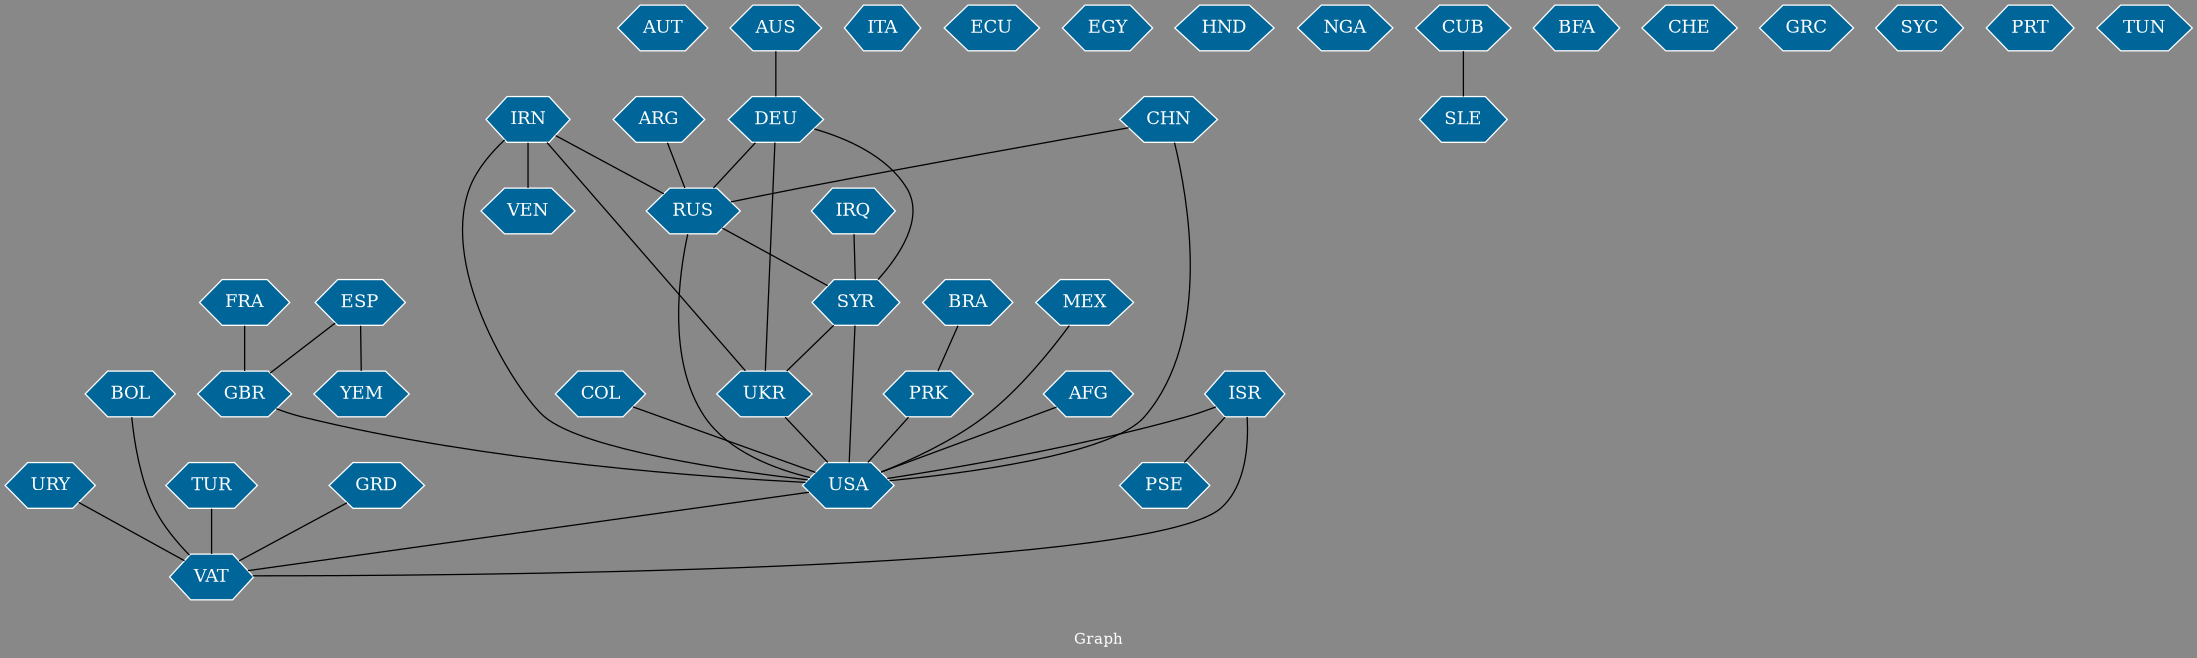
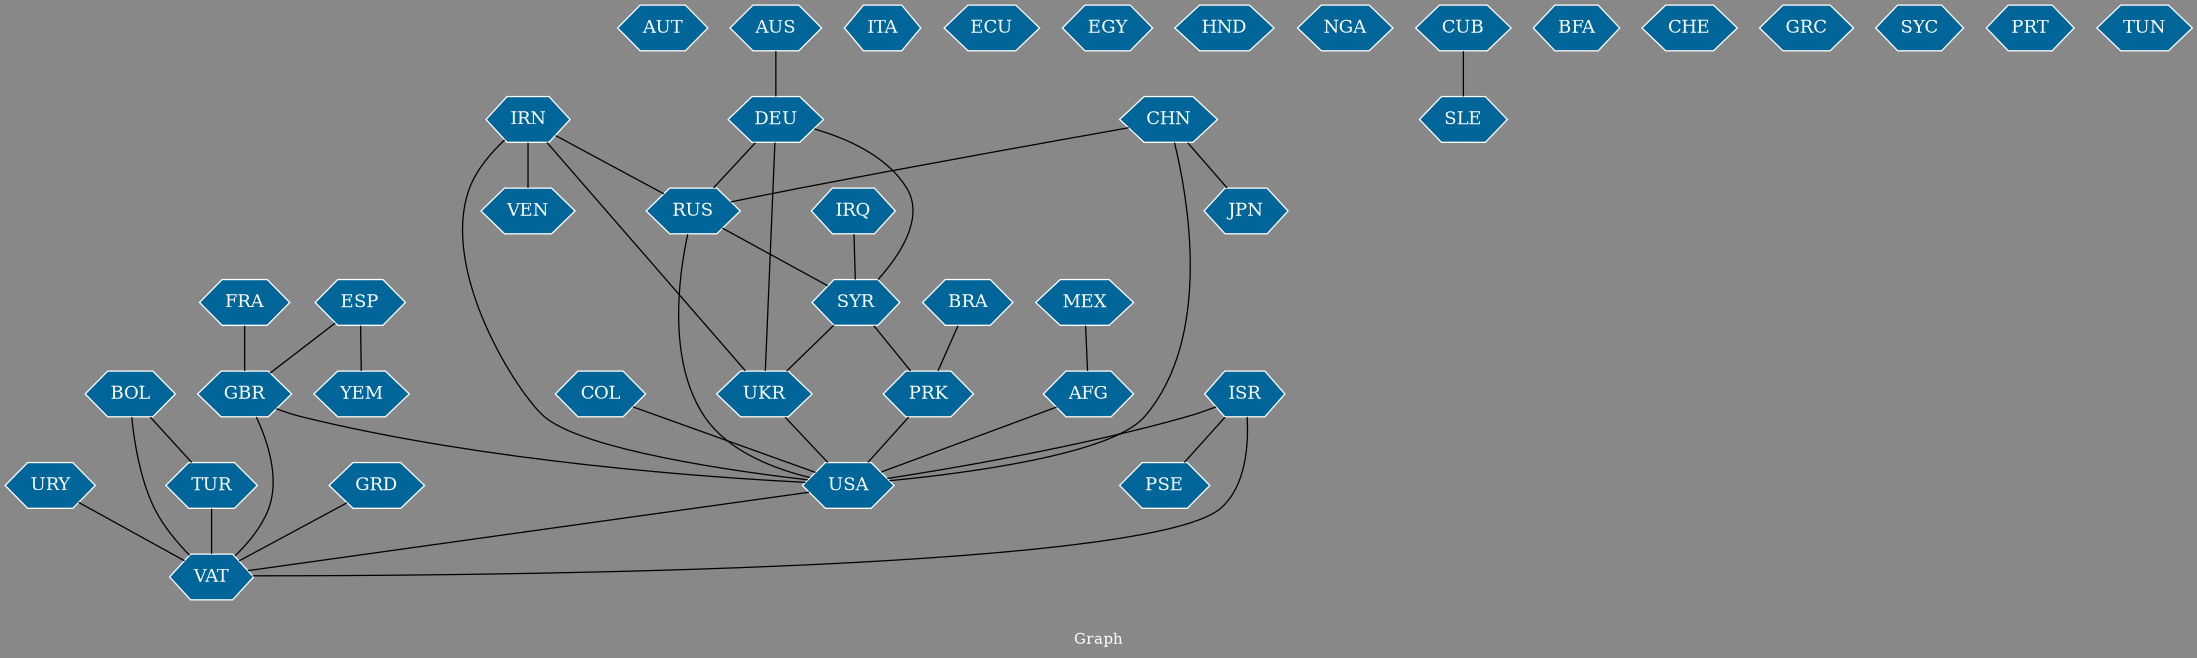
  graph {
    bgcolor="#888888"
    fontcolor=white
    fontname="DejaVu Serif"
    fontsize=12
    label="Graph"
    node [color=white fillcolor="#006699" fontcolor=white fontname="DejaVu Serif" shape=hexagon style=filled]
    edge [arrowhead=open color=black fontcolor=white fontname="DejaVu Serif" fontsize=12 weight=1]
    n1 [label=AUT]
    n2 [label=COL]
    n3 [label=USA]
    n4 [label=VAT]
    n5 [label=DEU]
    n6 [label=RUS]
    n7 [label=SYR]
    n8 [label=UKR]
    n9 [label=BRA]
    n10 [label=PRK]
    n11 [label=GBR]
    n12 [label=ISR]
    n13 [label=PSE]
    n14 [label=URY]
    n15 [label=ITA]
    n16 [label=TUR]
    n17 [label=BOL]
    n18 [label=MEX]
    n19 [label=VEN]
    n20 [label=ECU]
    n21 [label=ESP]
    n22 [label=YEM]
-   n23 [label=ARG]
    n24 [label=GRD]
    n25 [label=EGY]
    n26 [label=IRN]
    n27 [label=HND]
    n28 [label=CHN]
+   n29 [label=JPN]
    n30 [label=AFG]
    n31 [label=NGA]
    n32 [label=SLE]
    n33 [label=BFA]
    n34 [label=CHE]
    n35 [label=CUB]
    n36 [label=FRA]
    n37 [label=IRQ]
    n38 [label=AUS]
    n39 [label=GRC]
    n40 [label=SYC]
    n41 [label=PRT]
    n42 [label=TUN]
    n2 -- n3
    n3 -- n4 [weight=3]
    n5 -- n6 [weight=2]
    n5 -- n7
    n5 -- n8 [weight=2]
    n6 -- n3 [weight=5]
    n6 -- n7
-   n7 -- n3 [weight=2]
+   n7 -- n10 [weight=2]
    n7 -- n8
    n8 -- n3
    n9 -- n10
    n10 -- n3 [weight=3]
    n11 -- n3
+   n11 -- n4 [weight=2]
    n12 -- n3 [weight=2]
    n12 -- n4
    n12 -- n13
    n14 -- n4
    n16 -- n4 [weight=6]
    n17 -- n4 [weight=3]
-   n18 -- n3
+   n17 -- n16 [weight=2]
+   n18 -- n30
    n21 -- n11
    n21 -- n22
-   n23 -- n6
    n24 -- n4
    n26 -- n3 [weight=2]
    n26 -- n6
    n26 -- n8
    n26 -- n19
    n28 -- n3 [weight=5]
    n28 -- n6 [weight=3]
+   n28 -- n29
    n30 -- n3 [weight=3]
    n35 -- n32
    n36 -- n11
    n37 -- n7
    n38 -- n5
  }
